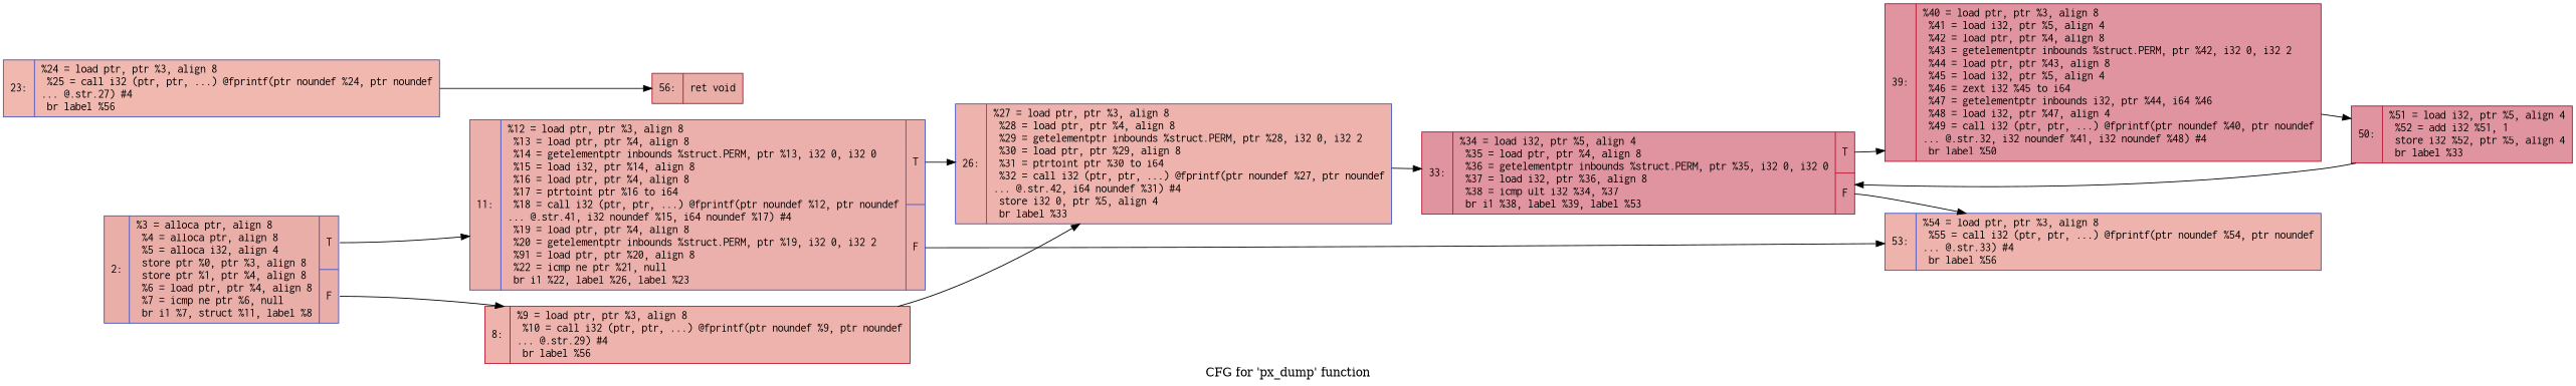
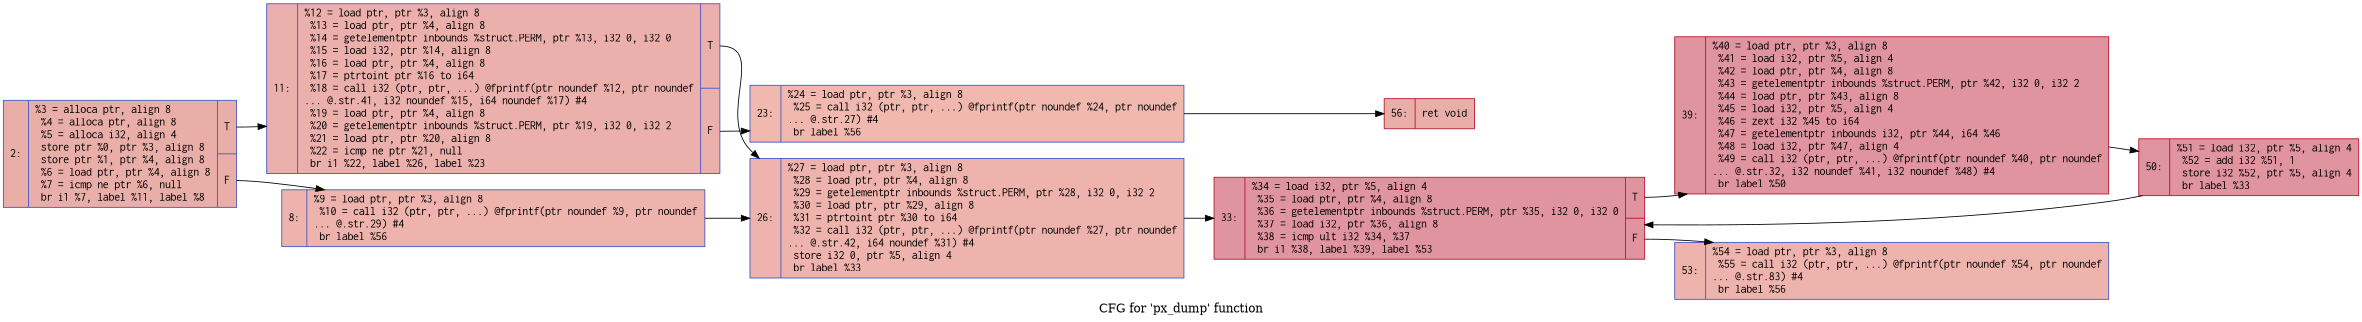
  digraph {
    label="CFG for 'px_dump' function"
    rankdir=LR
    node [color="#3d50c3ff" fillcolor="#d6524470" fontname=Courier shape=record style=filled]
-   n1 [fillcolor="#d0473d70" label="{2:\l|  %3 = alloca ptr, align 8\l  %4 = alloca ptr, align 8\l  %5 = alloca i32, align 4\l  store ptr %0, ptr %3, align 8\l  store ptr %1, ptr %4, align 8\l  %6 = load ptr, ptr %4, align 8\l  %7 = icmp ne ptr %6, null\l  br i1 %7, struct %11, label %8\l|{<s0>T|<s1>F}}"]
-   n2 [fillcolor="#d24b4070" label="{11:\l|  %12 = load ptr, ptr %3, align 8\l  %13 = load ptr, ptr %4, align 8\l  %14 = getelementptr inbounds %struct.PERM, ptr %13, i32 0, i32 0\l  %15 = load i32, ptr %14, align 8\l  %16 = load ptr, ptr %4, align 8\l  %17 = ptrtoint ptr %16 to i64\l  %18 = call i32 (ptr, ptr, ...) @fprintf(ptr noundef %12, ptr noundef\l... @.str.41, i32 noundef %15, i64 noundef %17) #4\l  %19 = load ptr, ptr %4, align 8\l  %20 = getelementptr inbounds %struct.PERM, ptr %19, i32 0, i32 2\l  %91 = load ptr, ptr %20, align 8\l  %22 = icmp ne ptr %21, null\l  br i1 %22, label %26, label %23\l|{<s0>T|<s1>F}}"]
-   n3 [color="#b70d28ff" label="{8:\l|  %9 = load ptr, ptr %3, align 8\l  %10 = call i32 (ptr, ptr, ...) @fprintf(ptr noundef %9, ptr noundef\l... @.str.29) #4\l  br label %56\l}"]
+   n1 [fillcolor="#d0473d70" label="{2:\l|  %3 = alloca ptr, align 8\l  %4 = alloca ptr, align 8\l  %5 = alloca i32, align 4\l  store ptr %0, ptr %3, align 8\l  store ptr %1, ptr %4, align 8\l  %6 = load ptr, ptr %4, align 8\l  %7 = icmp ne ptr %6, null\l  br i1 %7, label %11, label %8\l|{<s0>T|<s1>F}}"]
+   n2 [fillcolor="#d24b4070" label="{11:\l|  %12 = load ptr, ptr %3, align 8\l  %13 = load ptr, ptr %4, align 8\l  %14 = getelementptr inbounds %struct.PERM, ptr %13, i32 0, i32 0\l  %15 = load i32, ptr %14, align 8\l  %16 = load ptr, ptr %4, align 8\l  %17 = ptrtoint ptr %16 to i64\l  %18 = call i32 (ptr, ptr, ...) @fprintf(ptr noundef %12, ptr noundef\l... @.str.41, i32 noundef %15, i64 noundef %17) #4\l  %19 = load ptr, ptr %4, align 8\l  %20 = getelementptr inbounds %struct.PERM, ptr %19, i32 0, i32 2\l  %21 = load ptr, ptr %20, align 8\l  %22 = icmp ne ptr %21, null\l  br i1 %22, label %26, label %23\l|{<s0>T|<s1>F}}"]
+   n3 [label="{8:\l|  %9 = load ptr, ptr %3, align 8\l  %10 = call i32 (ptr, ptr, ...) @fprintf(ptr noundef %9, ptr noundef\l... @.str.29) #4\l  br label %56\l}"]
    n4 [label="{26:\l|  %27 = load ptr, ptr %3, align 8\l  %28 = load ptr, ptr %4, align 8\l  %29 = getelementptr inbounds %struct.PERM, ptr %28, i32 0, i32 2\l  %30 = load ptr, ptr %29, align 8\l  %31 = ptrtoint ptr %30 to i64\l  %32 = call i32 (ptr, ptr, ...) @fprintf(ptr noundef %27, ptr noundef\l... @.str.42, i64 noundef %31) #4\l  store i32 0, ptr %5, align 4\l  br label %33\l}"]
    n5 [fillcolor="#dc5d4a70" label="{23:\l|  %24 = load ptr, ptr %3, align 8\l  %25 = call i32 (ptr, ptr, ...) @fprintf(ptr noundef %24, ptr noundef\l... @.str.27) #4\l  br label %56\l}"]
    n6 [color="#b70d28ff" fillcolor="#b70d2870" label="{33:\l|  %34 = load i32, ptr %5, align 4\l  %35 = load ptr, ptr %4, align 8\l  %36 = getelementptr inbounds %struct.PERM, ptr %35, i32 0, i32 0\l  %37 = load i32, ptr %36, align 8\l  %38 = icmp ult i32 %34, %37\l  br i1 %38, label %39, label %53\l|{<s0>T|<s1>F}}"]
    n7 [color="#b70d28ff" fillcolor="#d0473d70" label="{56:\l|  ret void\l}"]
    n8 [color="#b70d28ff" fillcolor="#b70d2870" label="{39:\l|  %40 = load ptr, ptr %3, align 8\l  %41 = load i32, ptr %5, align 4\l  %42 = load ptr, ptr %4, align 8\l  %43 = getelementptr inbounds %struct.PERM, ptr %42, i32 0, i32 2\l  %44 = load ptr, ptr %43, align 8\l  %45 = load i32, ptr %5, align 4\l  %46 = zext i32 %45 to i64\l  %47 = getelementptr inbounds i32, ptr %44, i64 %46\l  %48 = load i32, ptr %47, align 4\l  %49 = call i32 (ptr, ptr, ...) @fprintf(ptr noundef %40, ptr noundef\l... @.str.32, i32 noundef %41, i32 noundef %48) #4\l  br label %50\l}"]
-   n9 [label="{53:\l|  %54 = load ptr, ptr %3, align 8\l  %55 = call i32 (ptr, ptr, ...) @fprintf(ptr noundef %54, ptr noundef\l... @.str.33) #4\l  br label %56\l}"]
+   n9 [label="{53:\l|  %54 = load ptr, ptr %3, align 8\l  %55 = call i32 (ptr, ptr, ...) @fprintf(ptr noundef %54, ptr noundef\l... @.str.83) #4\l  br label %56\l}"]
    n10 [color="#b70d28ff" fillcolor="#b70d2870" label="{50:\l|  %51 = load i32, ptr %5, align 4\l  %52 = add i32 %51, 1\l  store i32 %52, ptr %5, align 4\l  br label %33\l}"]
    n1 -> n2 [tailport=s0]
    n1 -> n3 [tailport=s1]
    n2 -> n4 [tailport=s0]
-   n2 -> n9 [tailport=s1]
+   n2 -> n5 [tailport=s1]
    n3 -> n4
    n4 -> n6
    n5 -> n7
    n6 -> n8 [tailport=s0]
    n6 -> n9 [tailport=s1]
    n8 -> n10
    n10 -> n6
  }
